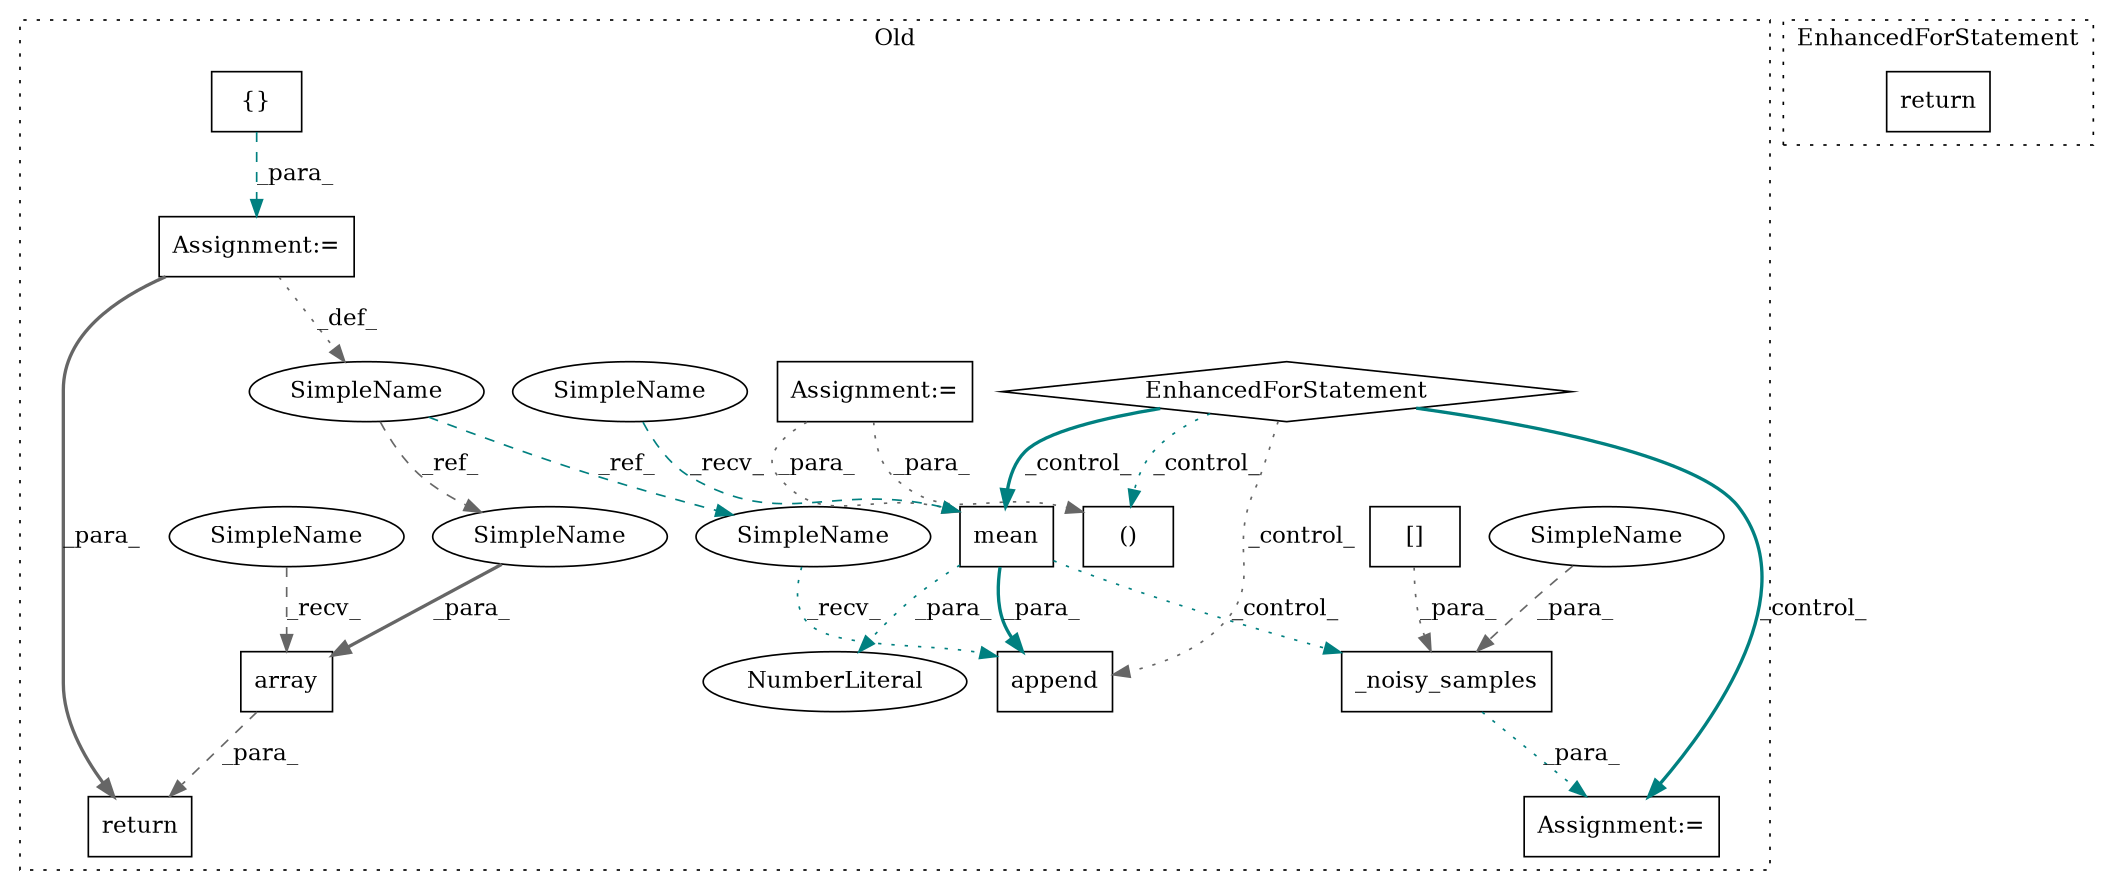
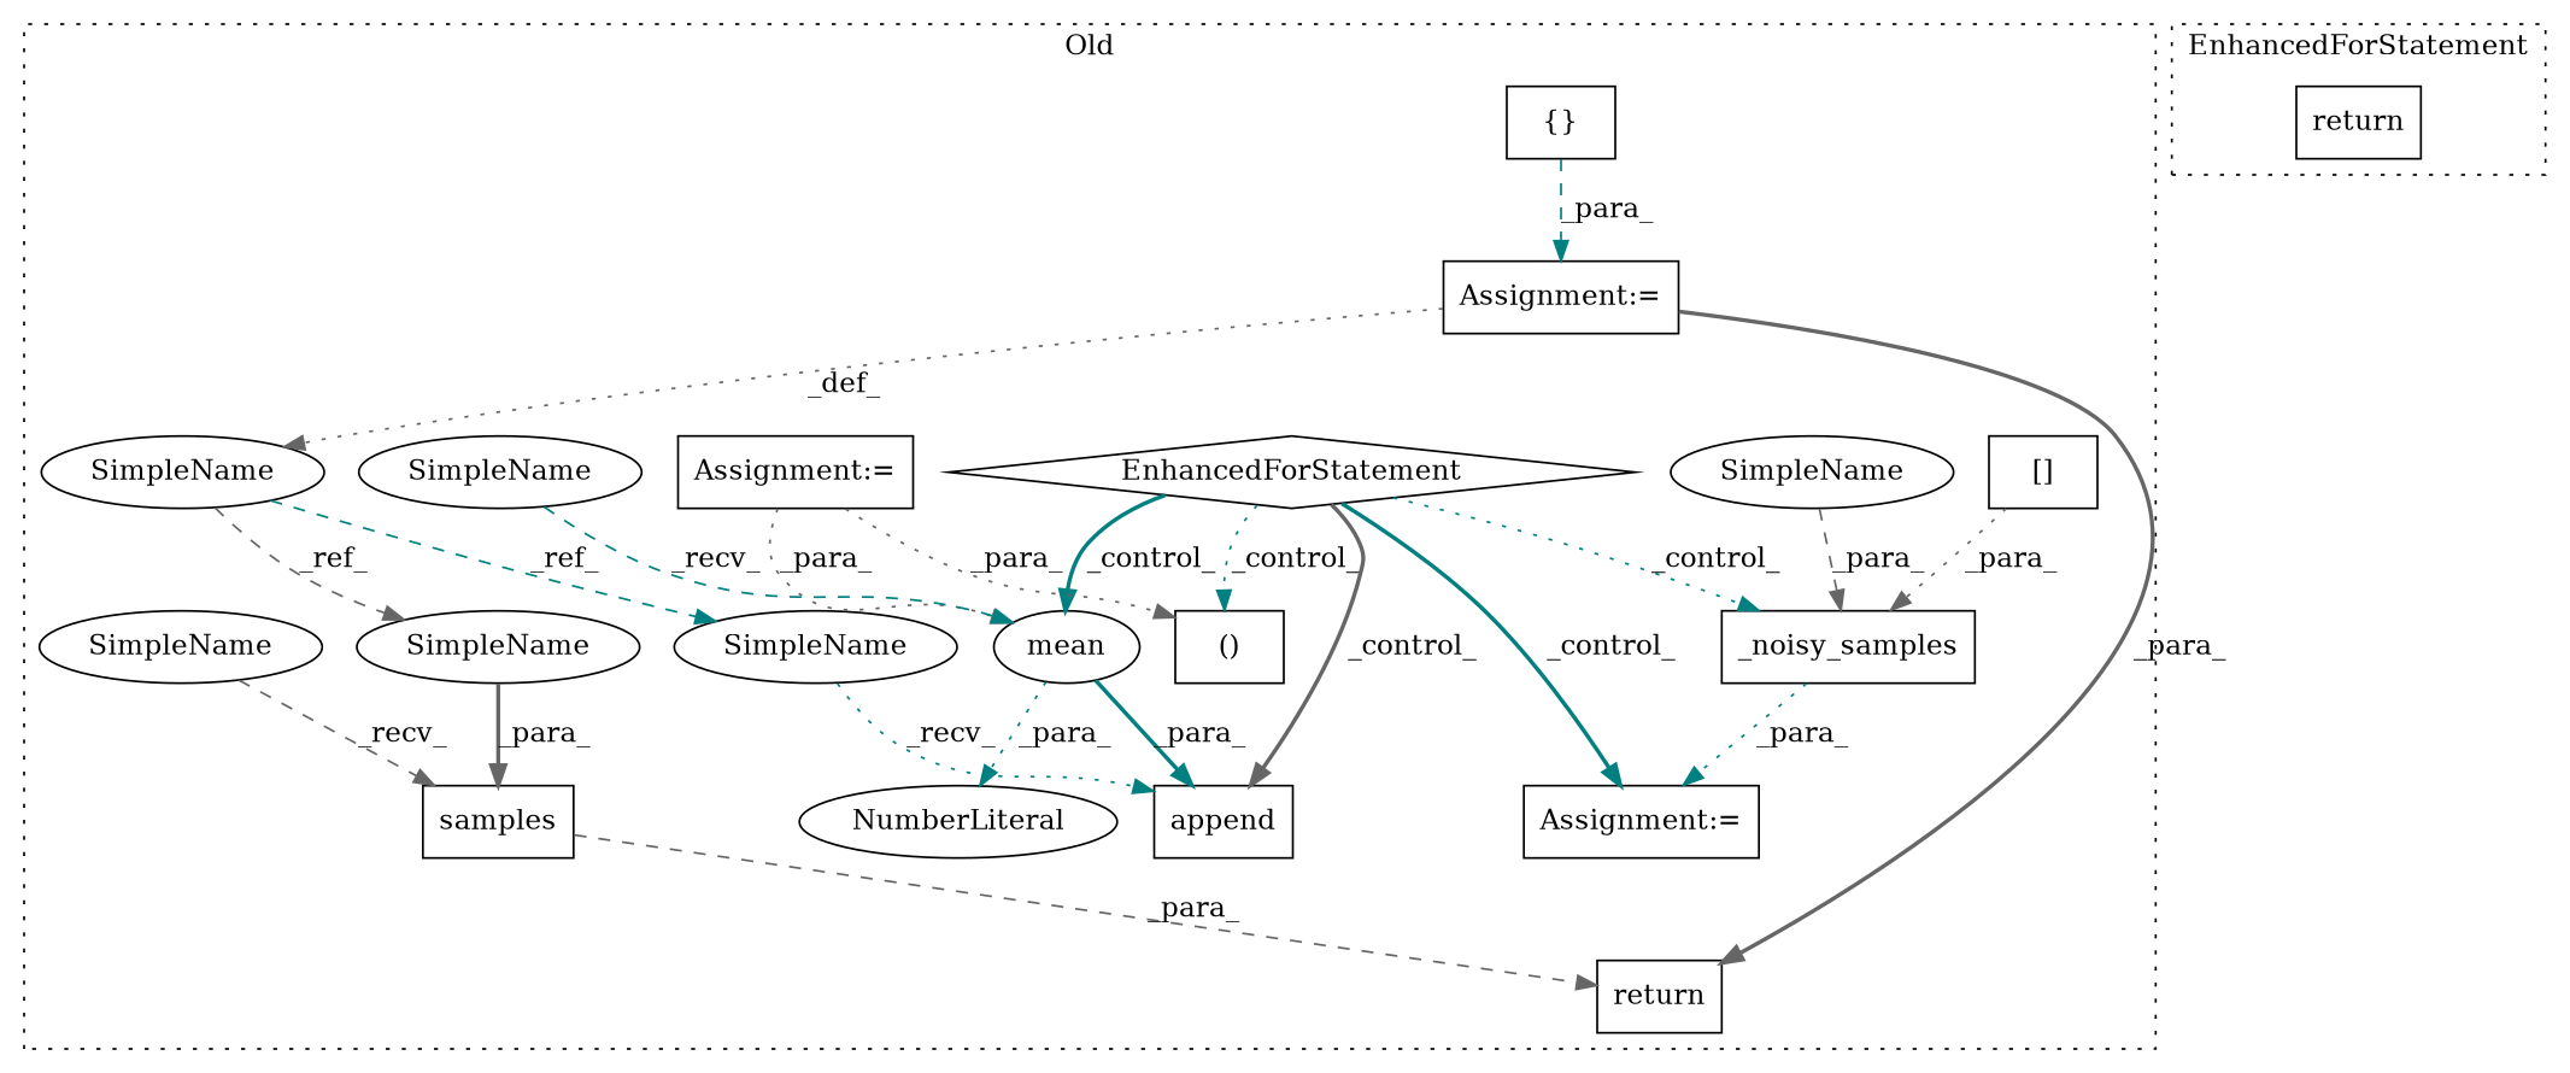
  digraph {
    fontname="DejaVu Serif"
    node [a=42 fontname="DejaVu Serif" l=13 shape=box]
    edge [color=teal fontname="DejaVu Serif" style=dotted]
    n1 [a=32 l="15,1" label=_noisy_samples s="2178,2203"]
    n2 [a=2 l="2,1" label="[]" s="2197,2202"]
    n3 [a=70 l="65,2" label=EnhancedForStatement s="2044,2131" shape=diamond]
    n4 [a=106 l=23 label="()" s=2148]
-   n5 [a=32 l="5,1" label=mean s="2239,2288"]
+   n5 [a=32 l="5,1" label=mean s="2239,2288" shape=ellipse]
    n6 [a=34 l=1 label=NumberLiteral s=2287 shape=ellipse]
-   n7 [a=32 l="6,1" label=array s="2315,2334"]
+   n7 [a=32 l="6,1" label=samples s="2315,2334"]
    n8 [a=4 l=2 label="{}" s=2036]
    n9 [label=SimpleName s=2013 shape=ellipse]
    n10 [a=32 l="7,1" label=append s="2226,2289"]
    n11 [a=7 l=5 label="Assignment:=" s=1951]
    n12 [a=7 l=1 label="Assignment:=" s=2026]
    n13 [a=7 l=2 label="Assignment:=" s=2171]
    n14 [a=41 l=7 label=return s=2302]
    n15 [label=SimpleName s=2321 shape=ellipse]
    n16 [label=SimpleName s=2212 shape=ellipse]
    n17 [l=3 label=SimpleName s=2193 shape=ellipse]
    n18 [l=5 label=SimpleName s=2233 shape=ellipse]
    n19 [l=5 label=SimpleName s=2309 shape=ellipse]
    n20 [a=41 l=7 label=return s=1958]
    subgraph cluster_1 {
      label=Old
      style=dotted
      n1
      n2
      n3
      n4
      n5
      n6
      n7
      n8
      n9
      n10
      n11
      n12
      n13
      n14
      n15
      n16
      n17
      n18
      n19
    }
    subgraph cluster_2 {
      label=EnhancedForStatement
      style=dotted
      n20
    }
    n1 -> n13 [label=_para_]
    n2 -> n1 [color=gray40 label=_para_]
-   n5 -> n1 [label=_control_]
+   n3 -> n1 [label=_control_]
    n3 -> n4 [label=_control_]
    n3 -> n5 [label=_control_ style=bold]
-   n3 -> n10 [color=gray40 label=_control_]
+   n3 -> n10 [color=gray40 label=_control_ style=bold]
    n3 -> n13 [label=_control_ style=bold]
    n5 -> n6 [label=_para_]
    n5 -> n10 [label=_para_ style=bold]
    n7 -> n14 [color=gray40 label=_para_ style=dashed]
    n8 -> n12 [label=_para_ style=dashed]
    n9 -> n15 [color=gray40 label=_ref_ style=dashed]
    n9 -> n16 [label=_ref_ style=dashed]
    n11 -> n4 [color=gray40 label=_para_]
    n11 -> n5 [color=gray40 label=_para_]
    n12 -> n9 [color=gray40 label=_def_]
    n12 -> n14 [color=gray40 label=_para_ style=bold]
    n15 -> n7 [color=gray40 label=_para_ style=bold]
    n16 -> n10 [label=_recv_]
    n17 -> n1 [color=gray40 label=_para_ style=dashed]
    n18 -> n5 [label=_recv_ style=dashed]
    n19 -> n7 [color=gray40 label=_recv_ style=dashed]
  }
